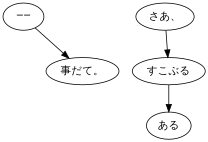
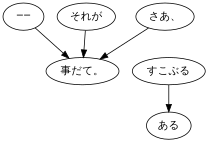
  digraph {
    fontname="Roboto Condensed"
    node [fontname="Roboto Condensed"]
    edge [fontname="Roboto Condensed"]
    n1 [label="——"]
    n2 [label="事だて。"]
    n3 [label="さあ、"]
+   n4 [label="それが"]
    n5 [label="すこぶる"]
    n6 [label="ある"]
    n1 -> n2
-   n3 -> n5
+   n3 -> n2
+   n4 -> n2
    n5 -> n6
  }
